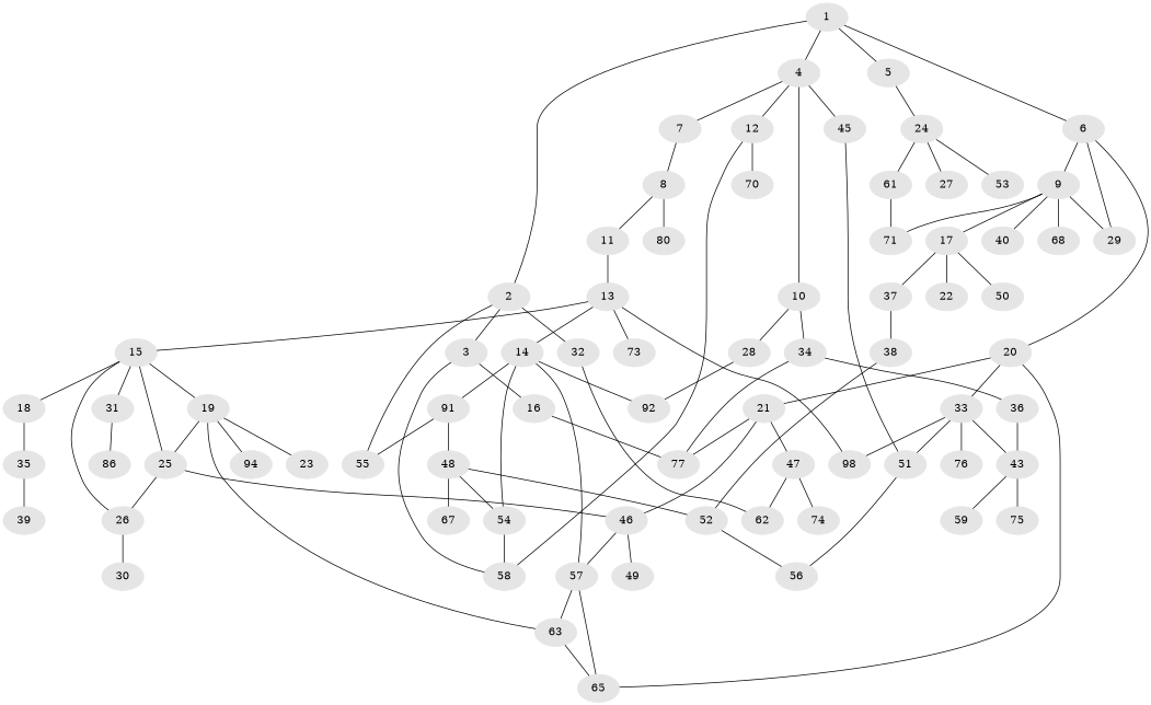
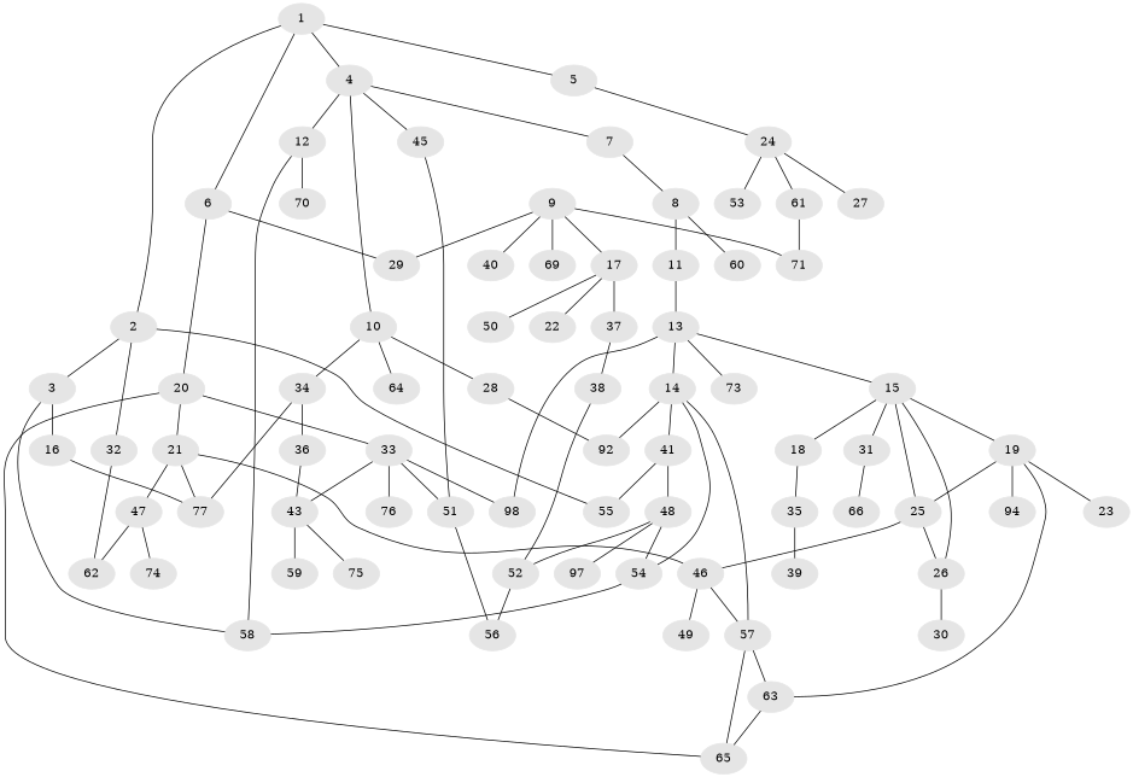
  graph {
    node [color=gray90 style=filled]
    1
    2
    4
    5
    6
    3
    32
    55
    7
    10
    12
    45
    24
    9
    20
    29
    16
    58
    62
    n20 [label=77]
    8
    28
    34
+   64
    70
    51
    27
    53
    61
    17
    40
-   69 [label=68]
+   69
    71
    21
    33
    65
    11
-   60 [label=80]
+   60
    13
    22
    37
    50
    n43 [label=92]
    36
    14
    15
    n47 [label=98]
    73
-   41 [label=91]
+   41
    54
    57
    18
    19
    25
    26
    31
    48
    63
    35
    23
    n61 [label=94]
    46
    30
-   66 [label=86]
+   66
    38
    39
    47
    43
    76
    49
    74
    59
    75
    56
    52
-   67
+   67 [label=97]
    1 -- 2
    1 -- 4
    1 -- 5
    1 -- 6
    2 -- 3
    2 -- 32
    2 -- 55
    4 -- 7
    4 -- 10
    4 -- 12
    4 -- 45
    5 -- 24
-   6 -- 9
    6 -- 20
    6 -- 29
    3 -- 16
    3 -- 58
    32 -- 62
    7 -- 8
    10 -- 28
    10 -- 34
+   10 -- 64
    12 -- 58
    12 -- 70
    45 -- 51
    24 -- 27
    24 -- 53
    24 -- 61
    9 -- 29
    9 -- 17
    9 -- 40
    9 -- 69
    9 -- 71
    20 -- 21
    20 -- 33
    20 -- 65
    16 -- n20
    8 -- 11
    8 -- 60
    28 -- n43
    34 -- n20
    34 -- 36
    51 -- 56
    61 -- 71
    17 -- 22
    17 -- 37
    17 -- 50
    21 -- n20
    21 -- 46
    21 -- 47
    33 -- 51
    33 -- n47
    33 -- 43
    33 -- 76
    11 -- 13
    13 -- 14
    13 -- 15
    13 -- n47
    13 -- 73
    37 -- 38
    36 -- 43
    14 -- n43
    14 -- 41
    14 -- 54
    14 -- 57
    15 -- 18
    15 -- 19
    15 -- 25
    15 -- 26
    15 -- 31
    41 -- 55
    41 -- 48
    54 -- 58
    57 -- 65
    57 -- 63
    18 -- 35
    19 -- 25
    19 -- 63
    19 -- 23
    19 -- n61
    25 -- 26
    25 -- 46
    26 -- 30
    31 -- 66
    48 -- 54
    48 -- 52
    48 -- 67
    63 -- 65
    35 -- 39
    46 -- 57
    46 -- 49
    38 -- 52
    47 -- 62
    47 -- 74
    43 -- 59
    43 -- 75
    52 -- 56
  }
